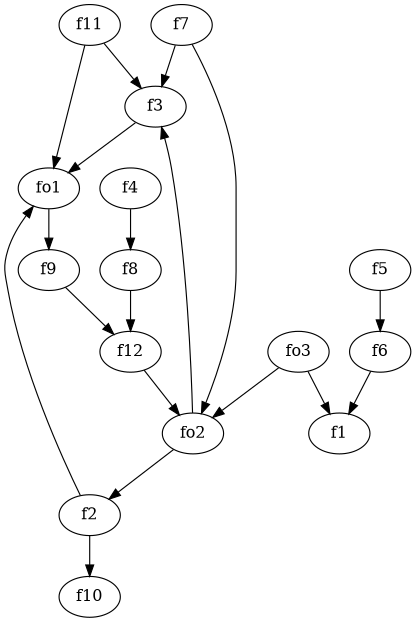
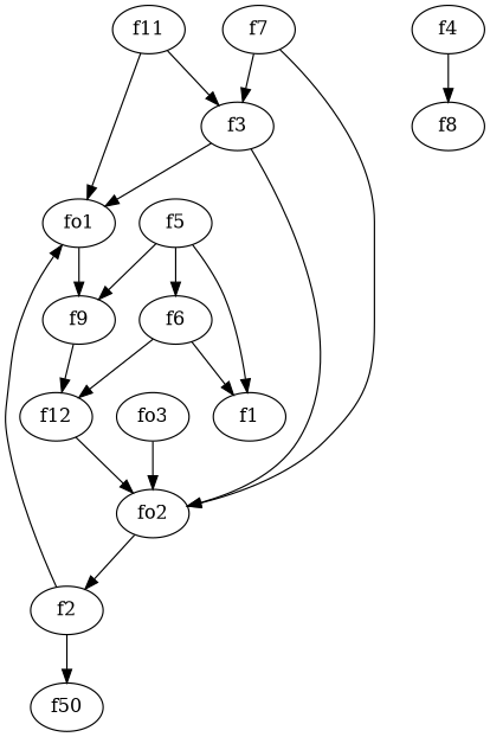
  strict digraph {
    edge [weight=2]
    f3
    fo1
    f2
-   f10
+   f10 [label=f50]
    f9
    f4
    f8
    f12
    f5
    f6
    f1
    f7
    fo2
    f11
    fo3
    f3 -> fo1
    fo1 -> f9
    f2 -> fo1
    f2 -> f10
    f9 -> f12
    f4 -> f8
-   f8 -> f12
+   f6 -> f12
    f12 -> fo2
+   f5 -> f9
    f5 -> f6
    f6 -> f1
    f7 -> f3
    f7 -> fo2
-   fo2 -> f3
+   f3 -> fo2
    fo2 -> f2
    f11 -> f3
    f11 -> fo1
-   fo3 -> f1
+   f5 -> f1
    fo3 -> fo2
  }
